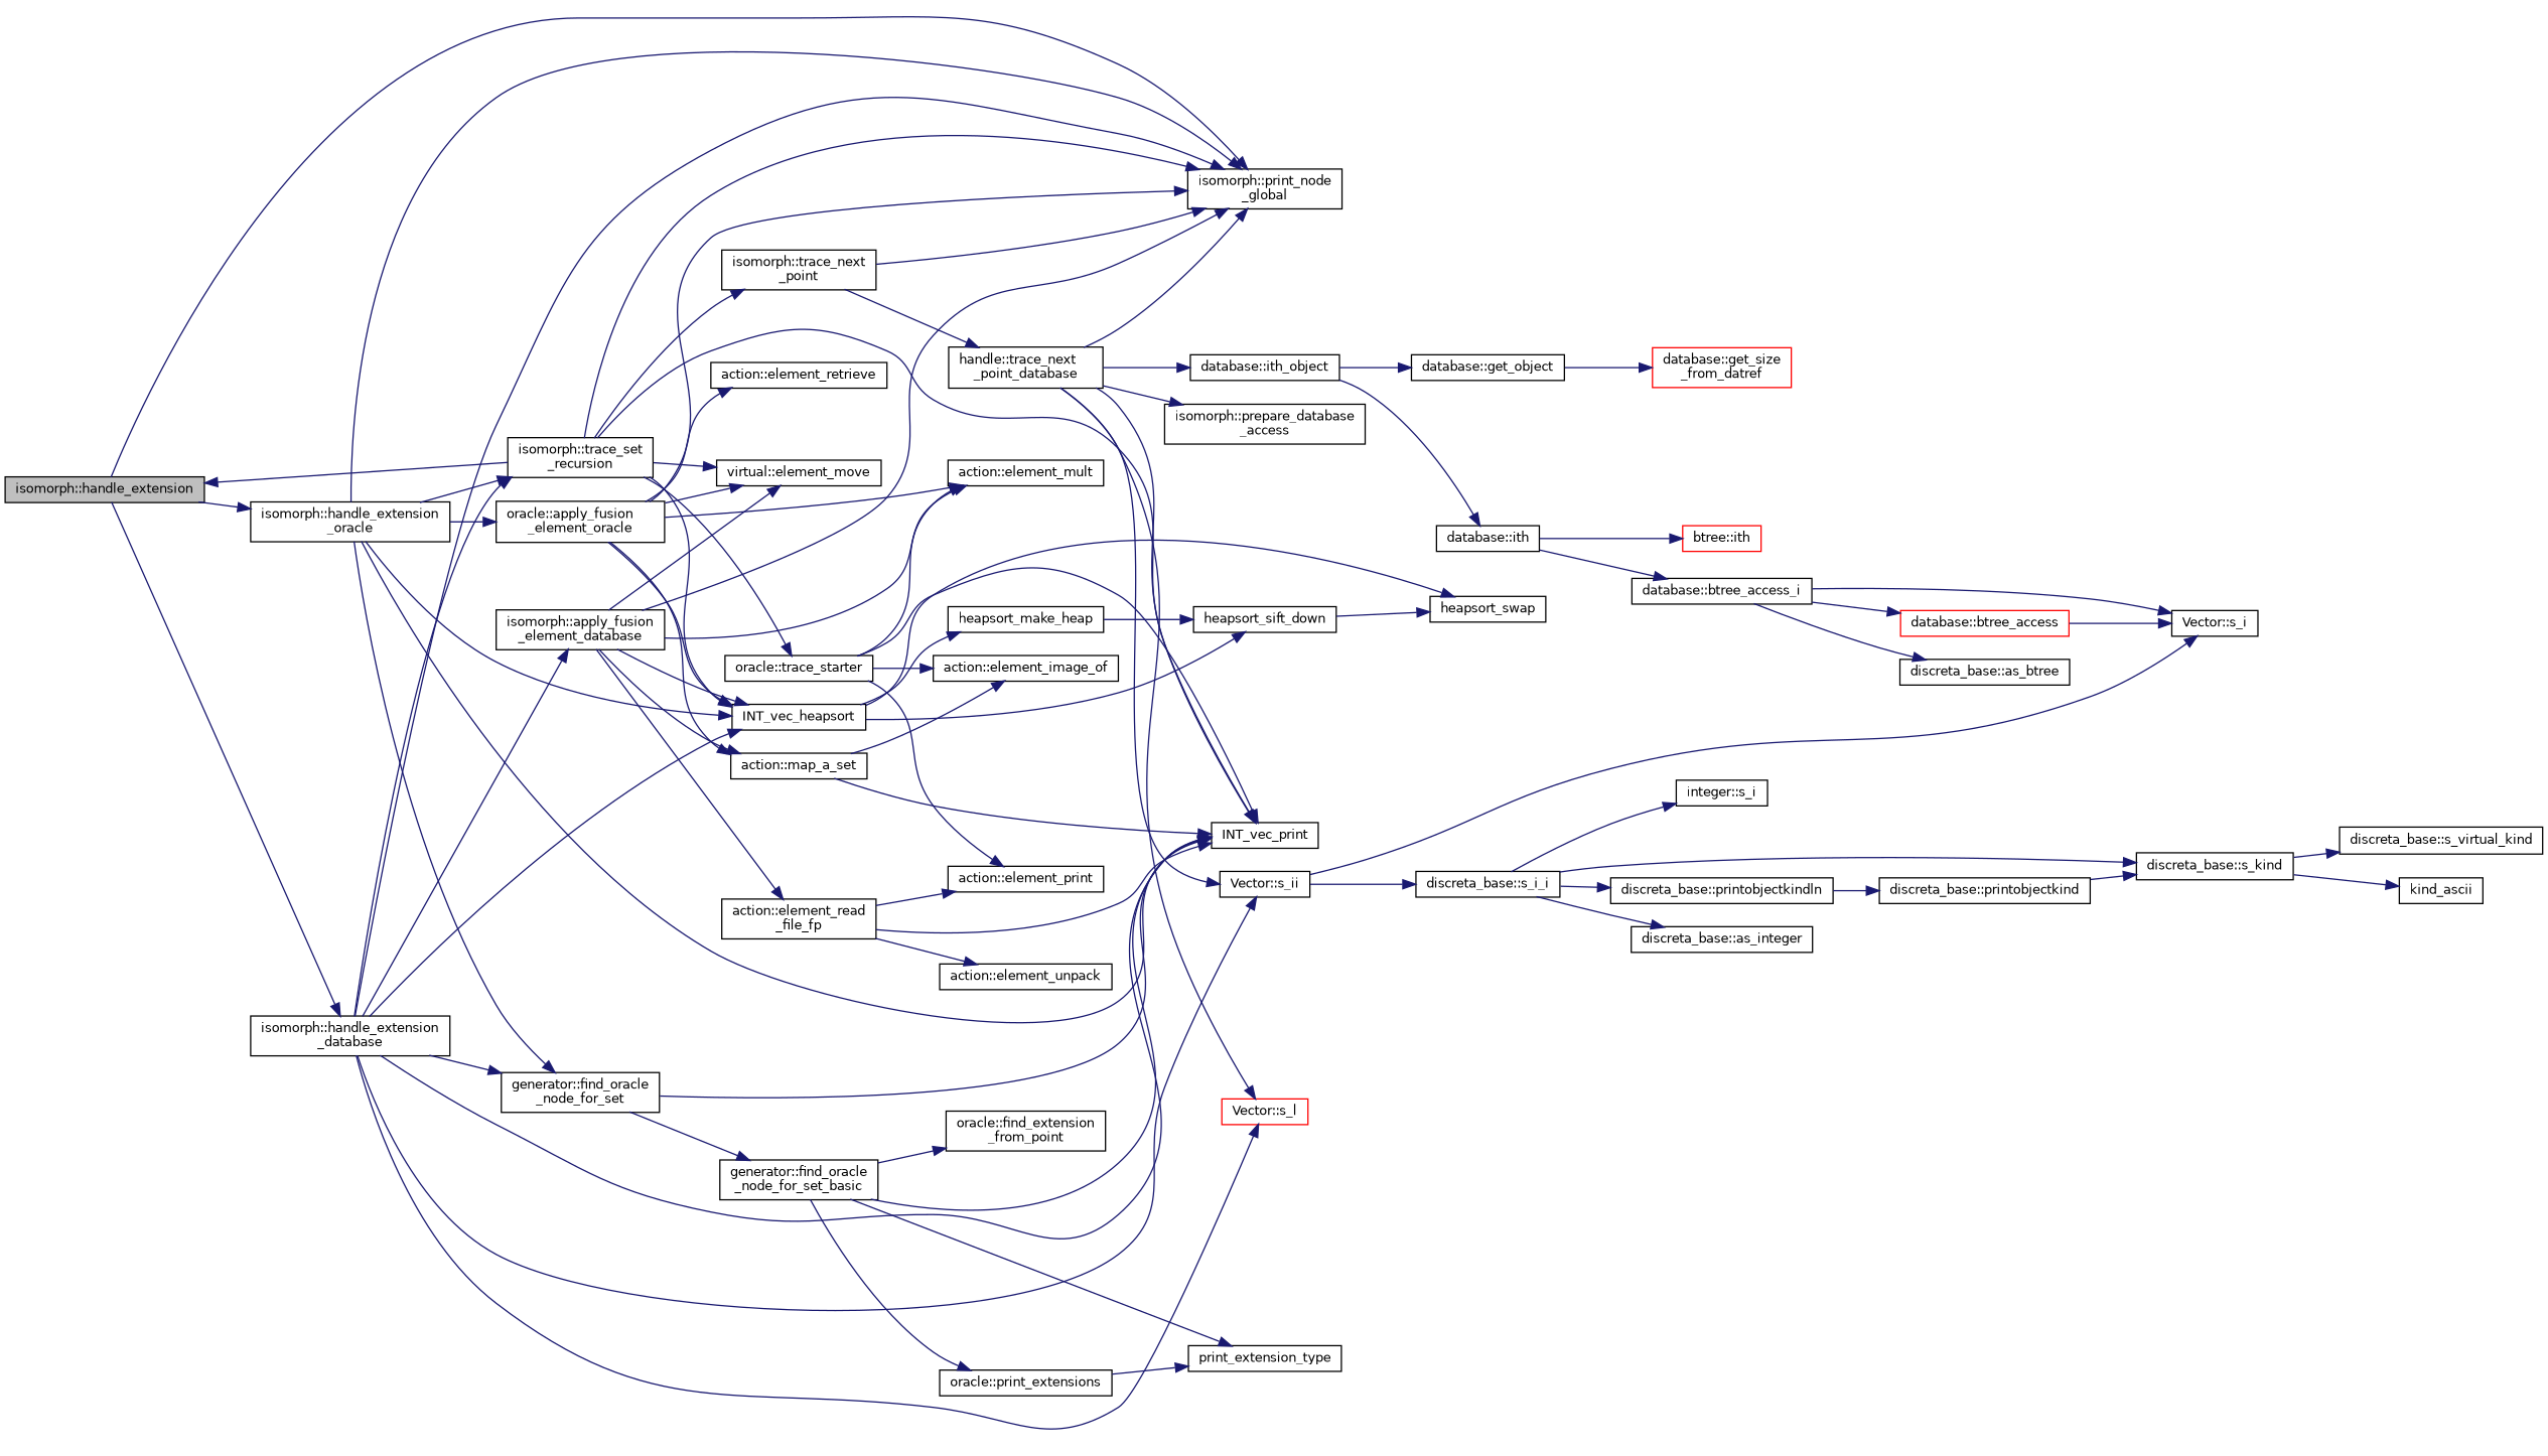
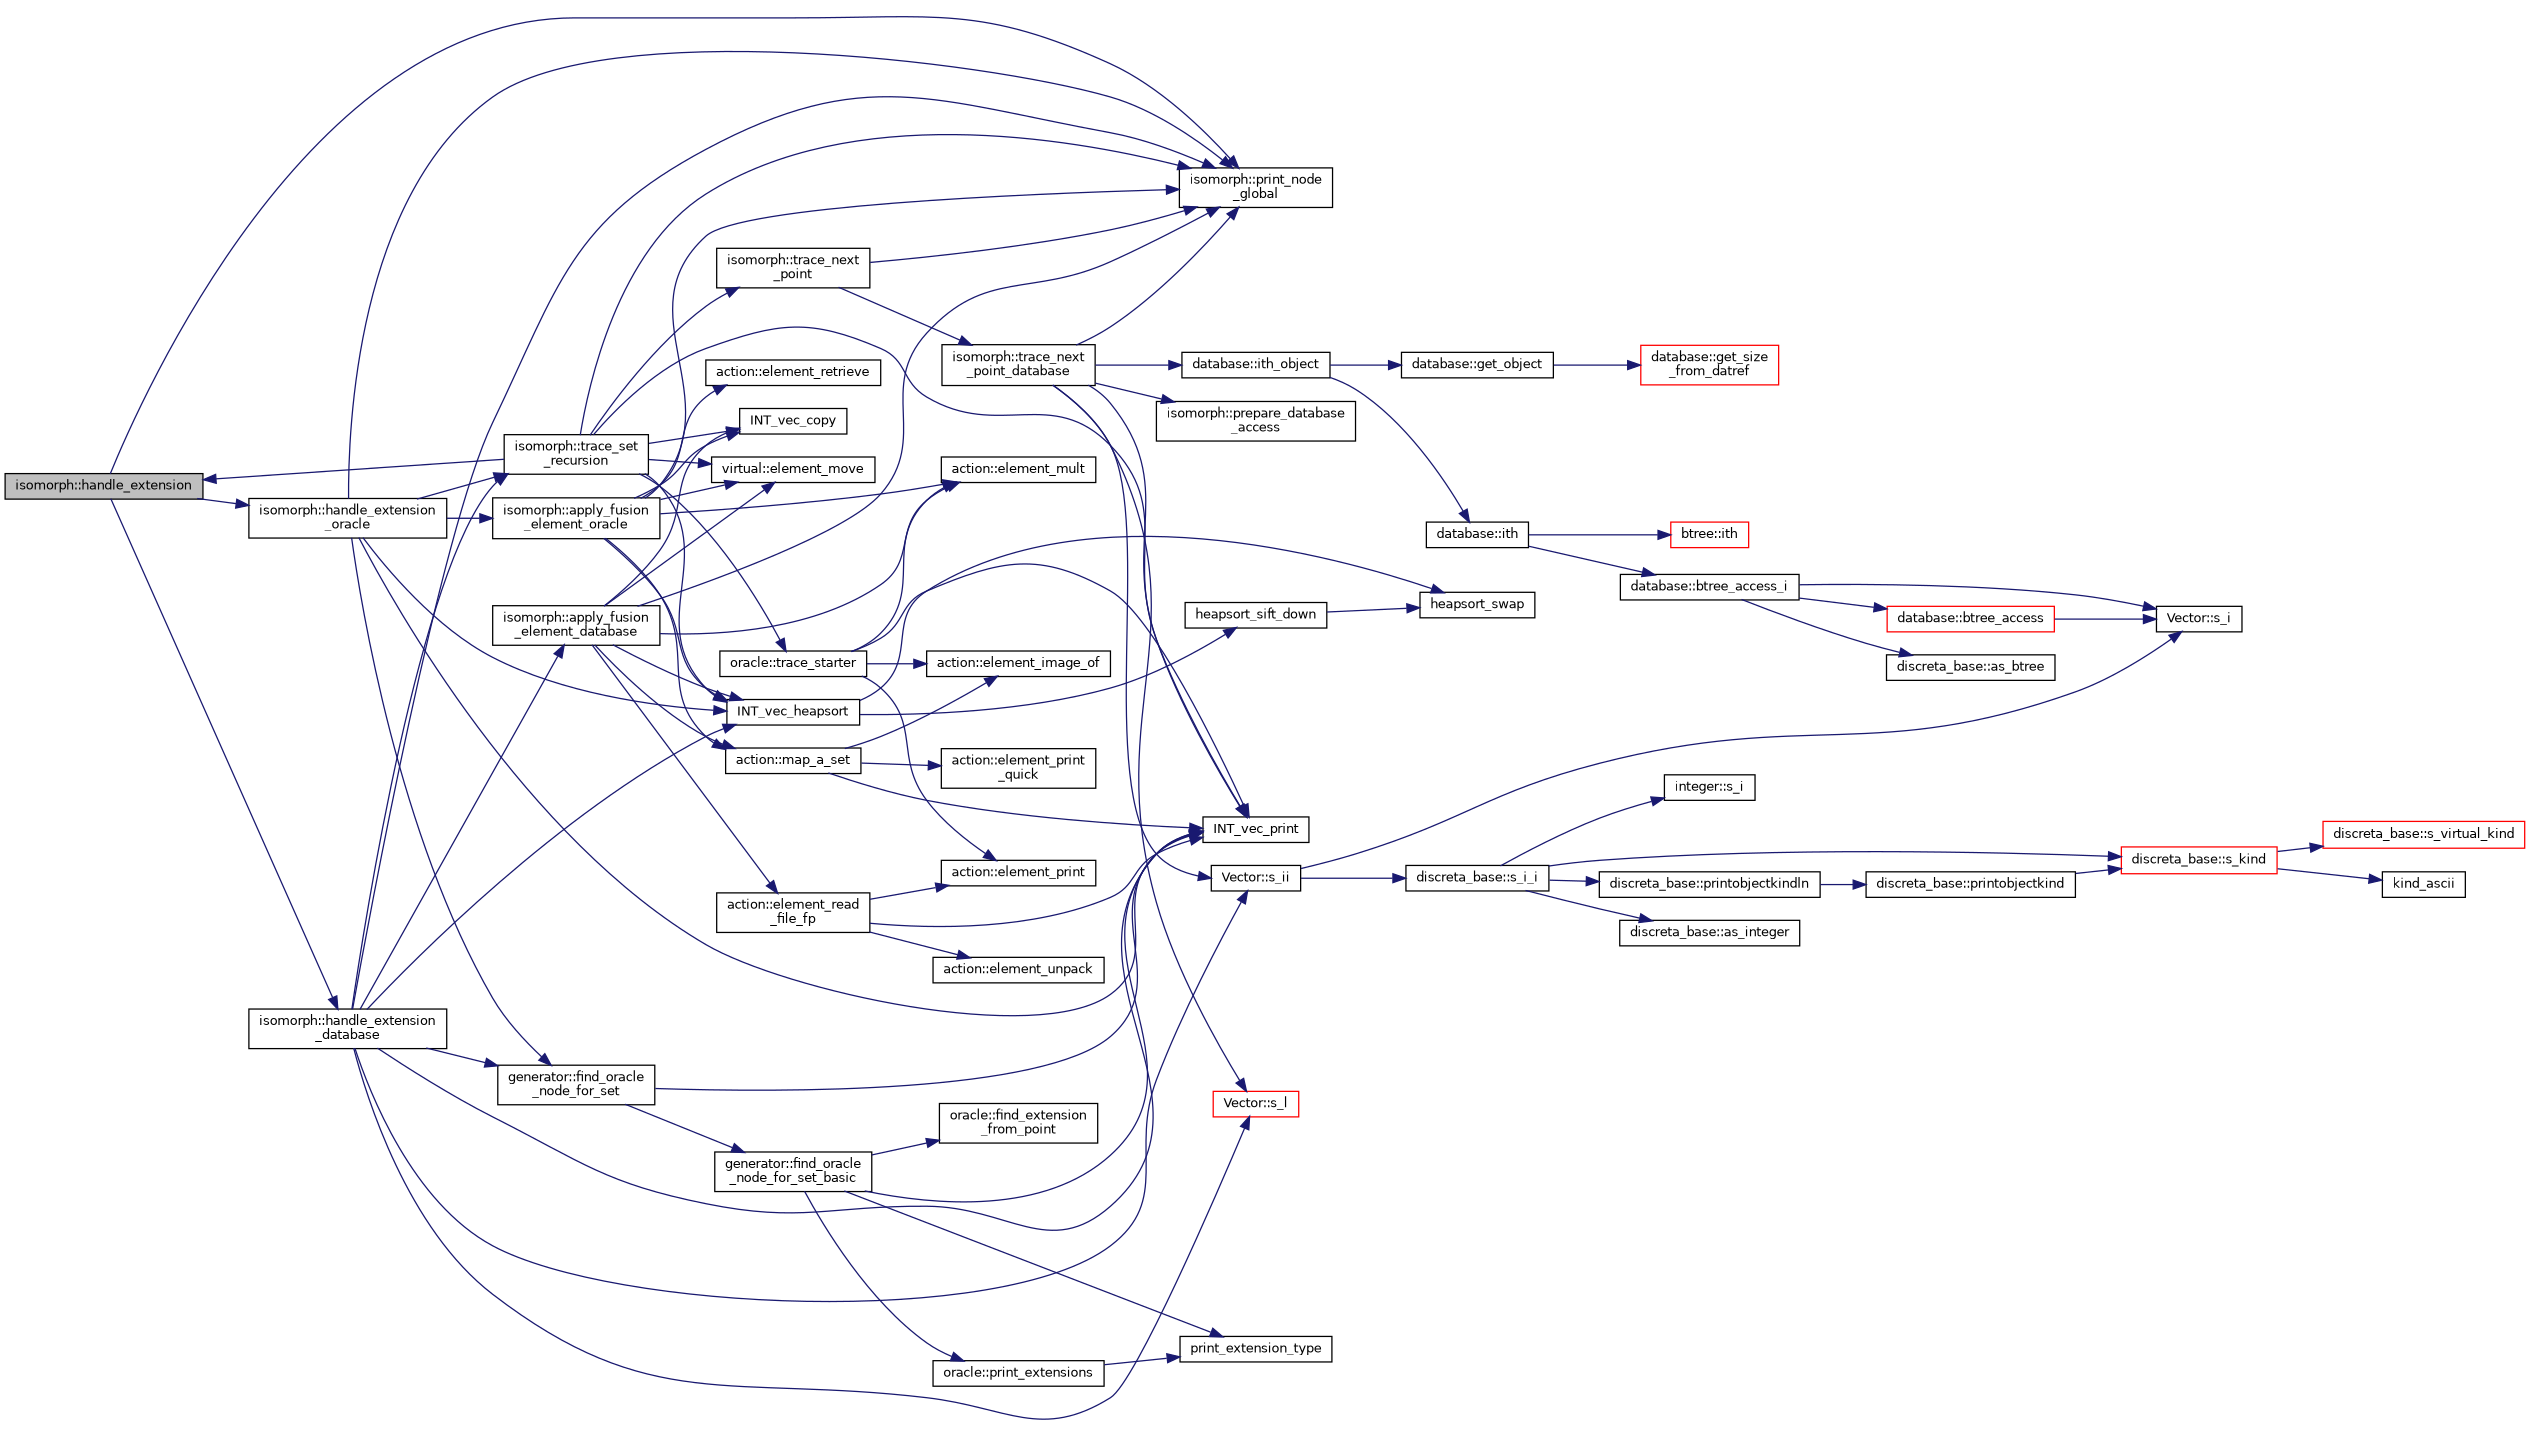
  digraph {
    rankdir=LR
    node [color=black fillcolor=white fontname=Helvetica fontsize=10 shape=record style=filled]
    edge [color=midnightblue fontname=Helvetica fontsize=10 labelfontname=Helvetica labelfontsize=10 style=solid]
    n1 [fillcolor=grey75 fontcolor=black height=0.2 label="isomorph::handle_extension" width=0.4]
    n2 [height=0.2 label="isomorph::print_node\l_global" width=0.4]
    n3 [height=0.2 label="isomorph::handle_extension\l_oracle" width=0.4]
    n4 [height=0.2 label="isomorph::handle_extension\l_database" width=0.4]
    n5 [height=0.2 label="isomorph::trace_set\l_recursion" width=0.4]
    n6 [height=0.2 label=INT_vec_print width=0.4]
    n7 [height=0.2 label=INT_vec_heapsort width=0.4]
-   n8 [height=0.2 label="oracle::apply_fusion\l_element_oracle" width=0.4]
+   n8 [height=0.2 label="isomorph::apply_fusion\l_element_oracle" width=0.4]
    n9 [height=0.2 label="generator::find_oracle\l_node_for_set" width=0.4]
    n10 [height=0.2 label="Vector::s_ii" width=0.4]
    n11 [color=red height=0.2 label="Vector::s_l" width=0.4]
    n12 [height=0.2 label="isomorph::apply_fusion\l_element_database" width=0.4]
    n13 [height=0.2 label="oracle::trace_starter" width=0.4]
+   n14 [height=0.2 label=INT_vec_copy width=0.4]
    n15 [height=0.2 label="virtual::element_move" width=0.4]
    n16 [height=0.2 label="isomorph::trace_next\l_point" width=0.4]
-   n17 [height=0.2 label=heapsort_make_heap width=0.4]
    n18 [height=0.2 label=heapsort_sift_down width=0.4]
    n19 [height=0.2 label=heapsort_swap width=0.4]
    n20 [height=0.2 label="action::element_mult" width=0.4]
    n21 [height=0.2 label="action::element_retrieve" width=0.4]
    n22 [height=0.2 label="action::map_a_set" width=0.4]
    n23 [height=0.2 label="generator::find_oracle\l_node_for_set_basic" width=0.4]
    n24 [height=0.2 label="action::element_print" width=0.4]
    n25 [height=0.2 label="action::element_image_of" width=0.4]
-   n26 [height=0.2 label="handle::trace_next\l_point_database" width=0.4]
+   n26 [height=0.2 label="isomorph::trace_next\l_point_database" width=0.4]
    n27 [height=0.2 label="isomorph::prepare_database\l_access" width=0.4]
    n28 [height=0.2 label="database::ith_object" width=0.4]
    n29 [height=0.2 label="database::ith" width=0.4]
    n30 [height=0.2 label="database::get_object" width=0.4]
    n31 [height=0.2 label="Vector::s_i" width=0.4]
    n32 [height=0.2 label="discreta_base::s_i_i" width=0.4]
    n33 [height=0.2 label="database::btree_access_i" width=0.4]
    n34 [color=red height=0.2 label="btree::ith" width=0.4]
    n35 [color=red height=0.2 label="database::get_size\l_from_datref" width=0.4]
    n36 [color=red height=0.2 label="database::btree_access" width=0.4]
    n37 [height=0.2 label="discreta_base::as_btree" width=0.4]
-   n38 [height=0.2 label="discreta_base::s_kind" width=0.4]
+   n38 [color=red height=0.2 label="discreta_base::s_kind" width=0.4]
    n39 [height=0.2 label="discreta_base::printobjectkindln" width=0.4]
    n40 [height=0.2 label="discreta_base::as_integer" width=0.4]
    n41 [height=0.2 label="integer::s_i" width=0.4]
-   n42 [height=0.2 label="discreta_base::s_virtual_kind" width=0.4]
+   n42 [color=red height=0.2 label="discreta_base::s_virtual_kind" width=0.4]
    n43 [height=0.2 label=kind_ascii width=0.4]
    n44 [height=0.2 label="discreta_base::printobjectkind" width=0.4]
+   n45 [height=0.2 label="action::element_print\l_quick" width=0.4]
    n46 [height=0.2 label="oracle::find_extension\l_from_point" width=0.4]
    n47 [height=0.2 label="oracle::print_extensions" width=0.4]
    n48 [height=0.2 label=print_extension_type width=0.4]
    n49 [height=0.2 label="action::element_read\l_file_fp" width=0.4]
    n50 [height=0.2 label="action::element_unpack" width=0.4]
    n1 -> n2
    n1 -> n3
    n1 -> n4
    n3 -> n2
    n3 -> n5
    n3 -> n6
    n3 -> n7
    n3 -> n8
    n3 -> n9
    n4 -> n2
    n4 -> n5
    n4 -> n6
    n4 -> n7
    n4 -> n9
    n4 -> n10
    n4 -> n11
    n4 -> n12
    n5 -> n1
    n5 -> n2
    n5 -> n6
    n5 -> n7
    n5 -> n13
+   n5 -> n14
    n5 -> n15
    n5 -> n16
-   n7 -> n17
    n7 -> n18
    n7 -> n19
    n8 -> n2
    n8 -> n7
+   n8 -> n14
    n8 -> n15
    n8 -> n20
    n8 -> n21
    n8 -> n22
    n9 -> n6
    n9 -> n23
    n10 -> n31
    n10 -> n32
    n12 -> n2
    n12 -> n7
+   n12 -> n14
    n12 -> n15
    n12 -> n20
    n12 -> n22
    n12 -> n49
    n13 -> n6
    n13 -> n20
    n13 -> n24
    n13 -> n25
    n16 -> n2
    n16 -> n26
-   n17 -> n18
    n18 -> n19
    n22 -> n6
    n22 -> n25
+   n22 -> n45
    n23 -> n6
    n23 -> n46
    n23 -> n47
    n23 -> n48
    n26 -> n2
    n26 -> n6
    n26 -> n10
    n26 -> n11
    n26 -> n27
    n26 -> n28
    n28 -> n29
    n28 -> n30
    n29 -> n33
    n29 -> n34
    n30 -> n35
    n32 -> n38
    n32 -> n39
    n32 -> n40
    n32 -> n41
    n33 -> n31
    n33 -> n36
    n33 -> n37
    n36 -> n31
    n38 -> n42
    n38 -> n43
    n39 -> n44
    n44 -> n38
    n47 -> n48
    n49 -> n6
    n49 -> n24
    n49 -> n50
  }
